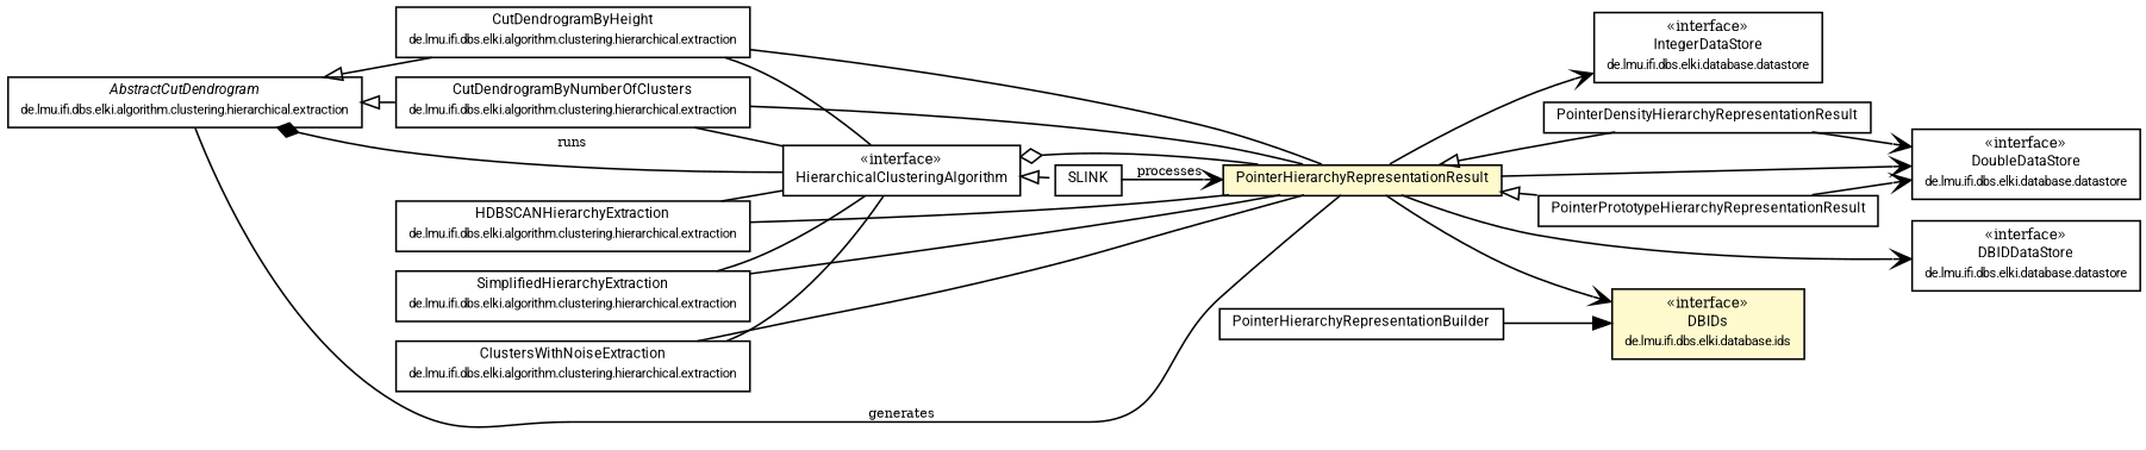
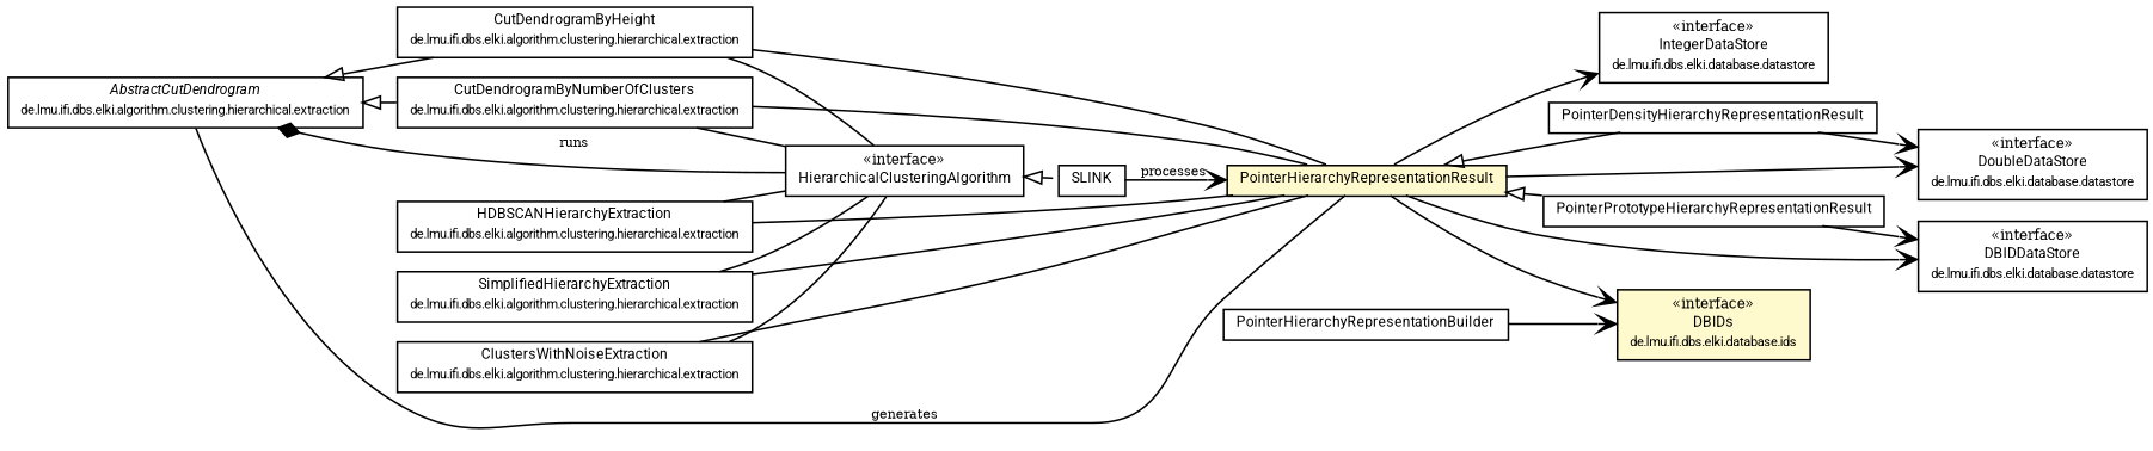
  digraph {
    fontname="DejaVu Serif"
    nodesep=0.15
    rankdir=LR
    ranksep=0.25
    node [fontcolor=black fontname="DejaVu Serif" fontsize=8 margin=0 shape=plaintext]
    edge [color=black fontname="DejaVu Serif" fontsize=7 labelfontname=Roboto labelfontsize=7 weight=2 arrowhead=none]
    n1 [height=0 label=<<table title="de.lmu.ifi.dbs.elki.algorithm.clustering.hierarchical.PointerHierarchyRepresentationResult" border="0" cellborder="1" cellspacing="0" cellpadding="2" bgcolor="lemonChiffon" href="PointerHierarchyRepresentationResult.html" target="_parent"> 		<tr><td><table border="0" cellspacing="0" cellpadding="1"> 		<tr><td align="center" balign="center"> <font face="Roboto">PointerHierarchyRepresentationResult</font> </td></tr> 		</table></td></tr> 		</table>> width=0]
    n2 [height=0 label=<<table title="de.lmu.ifi.dbs.elki.algorithm.clustering.hierarchical.PointerDensityHierarchyRepresentationResult" border="0" cellborder="1" cellspacing="0" cellpadding="2" href="PointerDensityHierarchyRepresentationResult.html" target="_parent"> 		<tr><td><table border="0" cellspacing="0" cellpadding="1"> 		<tr><td align="center" balign="center"> <font face="Roboto">PointerDensityHierarchyRepresentationResult</font> </td></tr> 		</table></td></tr> 		</table>> width=0]
    n3 [height=0 label=<<table title="de.lmu.ifi.dbs.elki.algorithm.clustering.hierarchical.PointerPrototypeHierarchyRepresentationResult" border="0" cellborder="1" cellspacing="0" cellpadding="2" href="PointerPrototypeHierarchyRepresentationResult.html" target="_parent"> 		<tr><td><table border="0" cellspacing="0" cellpadding="1"> 		<tr><td align="center" balign="center"> <font face="Roboto">PointerPrototypeHierarchyRepresentationResult</font> </td></tr> 		</table></td></tr> 		</table>> width=0]
    n4 [height=0 label=<<table title="de.lmu.ifi.dbs.elki.database.ids.DBIDs" border="0" cellborder="1" cellspacing="0" cellpadding="2" bgcolor="LemonChiffon" href="../../../database/ids/DBIDs.html" target="_parent"> 		<tr><td><table border="0" cellspacing="0" cellpadding="1"> 		<tr><td align="center" balign="center"> &#171;interface&#187; </td></tr> 		<tr><td align="center" balign="center"> <font face="Roboto">DBIDs</font> </td></tr> 		<tr><td align="center" balign="center"> <font face="Roboto" point-size="7.0">de.lmu.ifi.dbs.elki.database.ids</font> </td></tr> 		</table></td></tr> 		</table>> width=0]
    n5 [height=0 label=<<table title="de.lmu.ifi.dbs.elki.database.datastore.DBIDDataStore" border="0" cellborder="1" cellspacing="0" cellpadding="2" href="../../../database/datastore/DBIDDataStore.html" target="_parent"> 		<tr><td><table border="0" cellspacing="0" cellpadding="1"> 		<tr><td align="center" balign="center"> &#171;interface&#187; </td></tr> 		<tr><td align="center" balign="center"> <font face="Roboto">DBIDDataStore</font> </td></tr> 		<tr><td align="center" balign="center"> <font face="Roboto" point-size="7.0">de.lmu.ifi.dbs.elki.database.datastore</font> </td></tr> 		</table></td></tr> 		</table>> width=0]
    n6 [height=0 label=<<table title="de.lmu.ifi.dbs.elki.database.datastore.DoubleDataStore" border="0" cellborder="1" cellspacing="0" cellpadding="2" href="../../../database/datastore/DoubleDataStore.html" target="_parent"> 		<tr><td><table border="0" cellspacing="0" cellpadding="1"> 		<tr><td align="center" balign="center"> &#171;interface&#187; </td></tr> 		<tr><td align="center" balign="center"> <font face="Roboto">DoubleDataStore</font> </td></tr> 		<tr><td align="center" balign="center"> <font face="Roboto" point-size="7.0">de.lmu.ifi.dbs.elki.database.datastore</font> </td></tr> 		</table></td></tr> 		</table>> width=0]
    n7 [height=0 label=<<table title="de.lmu.ifi.dbs.elki.database.datastore.IntegerDataStore" border="0" cellborder="1" cellspacing="0" cellpadding="2" href="../../../database/datastore/IntegerDataStore.html" target="_parent"> 		<tr><td><table border="0" cellspacing="0" cellpadding="1"> 		<tr><td align="center" balign="center"> &#171;interface&#187; </td></tr> 		<tr><td align="center" balign="center"> <font face="Roboto">IntegerDataStore</font> </td></tr> 		<tr><td align="center" balign="center"> <font face="Roboto" point-size="7.0">de.lmu.ifi.dbs.elki.database.datastore</font> </td></tr> 		</table></td></tr> 		</table>> width=0]
    n8 [height=0 label=<<table title="de.lmu.ifi.dbs.elki.algorithm.clustering.hierarchical.SLINK" border="0" cellborder="1" cellspacing="0" cellpadding="2" href="SLINK.html" target="_parent"> 		<tr><td><table border="0" cellspacing="0" cellpadding="1"> 		<tr><td align="center" balign="center"> <font face="Roboto">SLINK</font> </td></tr> 		</table></td></tr> 		</table>> width=0]
    n9 [height=0 label=<<table title="de.lmu.ifi.dbs.elki.algorithm.clustering.hierarchical.PointerHierarchyRepresentationBuilder" border="0" cellborder="1" cellspacing="0" cellpadding="2" href="PointerHierarchyRepresentationBuilder.html" target="_parent"> 		<tr><td><table border="0" cellspacing="0" cellpadding="1"> 		<tr><td align="center" balign="center"> <font face="Roboto">PointerHierarchyRepresentationBuilder</font> </td></tr> 		</table></td></tr> 		</table>> width=0]
    n10 [height=0 label=<<table title="de.lmu.ifi.dbs.elki.algorithm.clustering.hierarchical.extraction.CutDendrogramByNumberOfClusters" border="0" cellborder="1" cellspacing="0" cellpadding="2" href="extraction/CutDendrogramByNumberOfClusters.html" target="_parent"> 		<tr><td><table border="0" cellspacing="0" cellpadding="1"> 		<tr><td align="center" balign="center"> <font face="Roboto">CutDendrogramByNumberOfClusters</font> </td></tr> 		<tr><td align="center" balign="center"> <font face="Roboto" point-size="7.0">de.lmu.ifi.dbs.elki.algorithm.clustering.hierarchical.extraction</font> </td></tr> 		</table></td></tr> 		</table>> width=0]
    n11 [height=0 label=<<table title="de.lmu.ifi.dbs.elki.algorithm.clustering.hierarchical.HierarchicalClusteringAlgorithm" border="0" cellborder="1" cellspacing="0" cellpadding="2" href="HierarchicalClusteringAlgorithm.html" target="_parent"> 		<tr><td><table border="0" cellspacing="0" cellpadding="1"> 		<tr><td align="center" balign="center"> &#171;interface&#187; </td></tr> 		<tr><td align="center" balign="center"> <font face="Roboto">HierarchicalClusteringAlgorithm</font> </td></tr> 		</table></td></tr> 		</table>> width=0]
    n12 [height=0 label=<<table title="de.lmu.ifi.dbs.elki.algorithm.clustering.hierarchical.extraction.CutDendrogramByHeight" border="0" cellborder="1" cellspacing="0" cellpadding="2" href="extraction/CutDendrogramByHeight.html" target="_parent"> 		<tr><td><table border="0" cellspacing="0" cellpadding="1"> 		<tr><td align="center" balign="center"> <font face="Roboto">CutDendrogramByHeight</font> </td></tr> 		<tr><td align="center" balign="center"> <font face="Roboto" point-size="7.0">de.lmu.ifi.dbs.elki.algorithm.clustering.hierarchical.extraction</font> </td></tr> 		</table></td></tr> 		</table>> width=0]
    n13 [height=0 label=<<table title="de.lmu.ifi.dbs.elki.algorithm.clustering.hierarchical.extraction.SimplifiedHierarchyExtraction" border="0" cellborder="1" cellspacing="0" cellpadding="2" href="extraction/SimplifiedHierarchyExtraction.html" target="_parent"> 		<tr><td><table border="0" cellspacing="0" cellpadding="1"> 		<tr><td align="center" balign="center"> <font face="Roboto">SimplifiedHierarchyExtraction</font> </td></tr> 		<tr><td align="center" balign="center"> <font face="Roboto" point-size="7.0">de.lmu.ifi.dbs.elki.algorithm.clustering.hierarchical.extraction</font> </td></tr> 		</table></td></tr> 		</table>> width=0]
    n14 [height=0 label=<<table title="de.lmu.ifi.dbs.elki.algorithm.clustering.hierarchical.extraction.HDBSCANHierarchyExtraction" border="0" cellborder="1" cellspacing="0" cellpadding="2" href="extraction/HDBSCANHierarchyExtraction.html" target="_parent"> 		<tr><td><table border="0" cellspacing="0" cellpadding="1"> 		<tr><td align="center" balign="center"> <font face="Roboto">HDBSCANHierarchyExtraction</font> </td></tr> 		<tr><td align="center" balign="center"> <font face="Roboto" point-size="7.0">de.lmu.ifi.dbs.elki.algorithm.clustering.hierarchical.extraction</font> </td></tr> 		</table></td></tr> 		</table>> width=0]
    n15 [height=0 label=<<table title="de.lmu.ifi.dbs.elki.algorithm.clustering.hierarchical.extraction.ClustersWithNoiseExtraction" border="0" cellborder="1" cellspacing="0" cellpadding="2" href="extraction/ClustersWithNoiseExtraction.html" target="_parent"> 		<tr><td><table border="0" cellspacing="0" cellpadding="1"> 		<tr><td align="center" balign="center"> <font face="Roboto">ClustersWithNoiseExtraction</font> </td></tr> 		<tr><td align="center" balign="center"> <font face="Roboto" point-size="7.0">de.lmu.ifi.dbs.elki.algorithm.clustering.hierarchical.extraction</font> </td></tr> 		</table></td></tr> 		</table>> width=0]
    n16 [height=0 label=<<table title="de.lmu.ifi.dbs.elki.algorithm.clustering.hierarchical.extraction.AbstractCutDendrogram" border="0" cellborder="1" cellspacing="0" cellpadding="2" href="extraction/AbstractCutDendrogram.html" target="_parent"> 		<tr><td><table border="0" cellspacing="0" cellpadding="1"> 		<tr><td align="center" balign="center"> <font face="Roboto"><i>AbstractCutDendrogram</i></font> </td></tr> 		<tr><td align="center" balign="center"> <font face="Roboto" point-size="7.0">de.lmu.ifi.dbs.elki.algorithm.clustering.hierarchical.extraction</font> </td></tr> 		</table></td></tr> 		</table>> width=0]
    n1 -> n2 [arrowtail=empty dir=back weight=10 arrowhead=""]
    n1 -> n3 [arrowtail=empty dir=back weight=10 arrowhead=""]
    n1 -> n4 [arrowhead=open weight=1]
    n1 -> n5 [arrowhead=open weight=1]
    n1 -> n6 [arrowhead=open weight=1]
    n1 -> n7 [arrowhead=open weight=1]
    n2 -> n6 [arrowhead=open weight=1]
-   n3 -> n6 [arrowhead=open weight=1]
+   n3 -> n5 [arrowhead=open weight=1]
    n8 -> n1 [arrowhead=open label=processes weight=1]
-   n9 -> n4 [arrowhead=normal weight=1]
+   n9 -> n4 [arrowhead=open weight=1]
    n10 -> n1
    n10 -> n11
-   n11 -> n1 [arrowtail=ediamond dir=back weight=4]
    n11 -> n8 [arrowtail=empty dir=back style=dashed weight=9 arrowhead=""]
    n12 -> n1
    n12 -> n11
    n13 -> n1
    n13 -> n11
    n14 -> n1
    n14 -> n11
    n15 -> n1
    n15 -> n11
    n16 -> n1 [label=generates]
    n16 -> n10 [arrowtail=empty dir=back weight=10 arrowhead=""]
    n16 -> n11 [arrowtail=diamond dir=back label=runs weight=6]
    n16 -> n12 [arrowtail=empty dir=back weight=10 arrowhead=""]
  }
